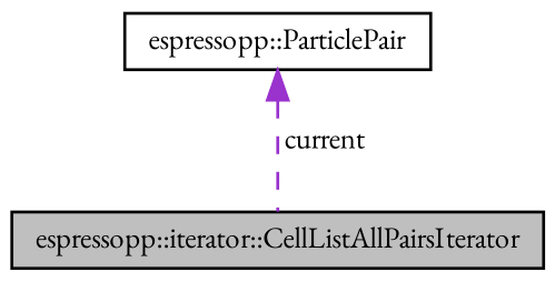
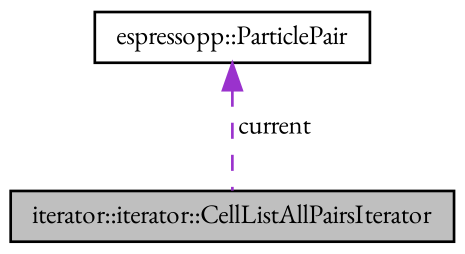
  digraph {
    fontname="EB Garamond"
    node [color=black fontname="EB Garamond" fontsize=10 shape=record style=filled]
-   n1 [fillcolor=grey75 fontcolor=black height=0.2 label="espressopp::iterator::CellListAllPairsIterator" width=0.4]
+   n1 [fillcolor=grey75 fontcolor=black height=0.2 label="iterator::iterator::CellListAllPairsIterator" width=0.4]
    n2 [fillcolor=white height=0.2 label="espressopp::ParticlePair" width=0.4]
    n2 -> n1 [color=darkorchid3 dir=back fontname="EB Garamond" fontsize=10 label=" current" labelfontname=Helvetica labelfontsize=10 style=dashed]
  }
